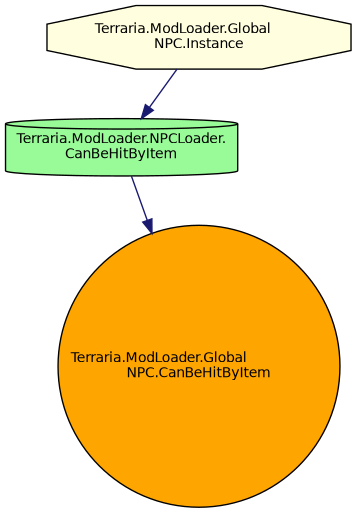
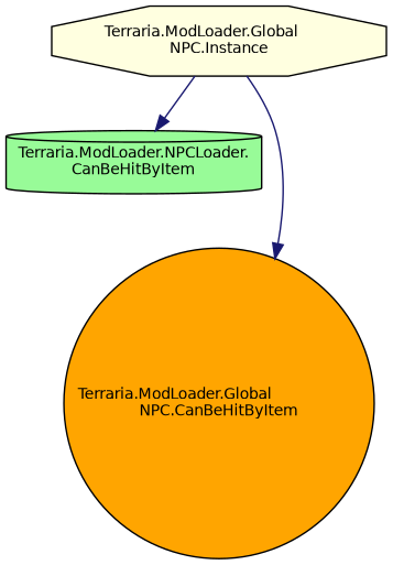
  digraph {
    rankdir=TB
    node [color=black fontname=Helvetica fontsize=10 style=filled]
    edge [color=midnightblue fontname=Helvetica fontsize=10 labelfontname=Helvetica labelfontsize=10 style=solid]
    n1 [fillcolor=palegreen fontcolor=black height=0.2 label="Terraria.ModLoader.NPCLoader.\lCanBeHitByItem" shape=cylinder width=0.4]
    n2 [fillcolor=orange height=0.2 label="Terraria.ModLoader.Global\lNPC.CanBeHitByItem" shape=circle width=0.4]
    n3 [fillcolor=lightyellow height=0.2 label="Terraria.ModLoader.Global\lNPC.Instance" shape=octagon width=0.4]
-   n1 -> n2
+   n3 -> n2
    n3 -> n1
  }
